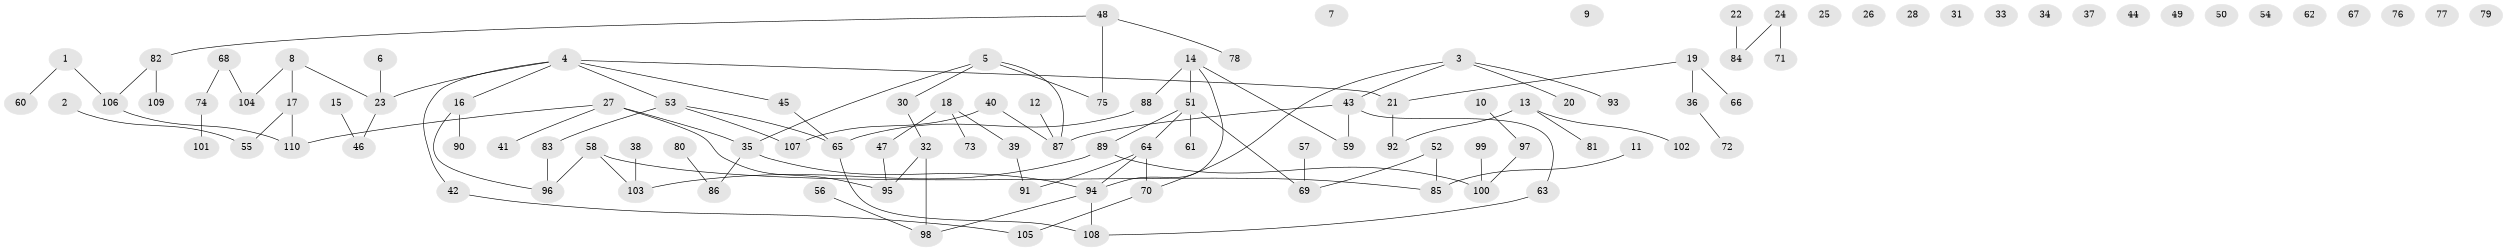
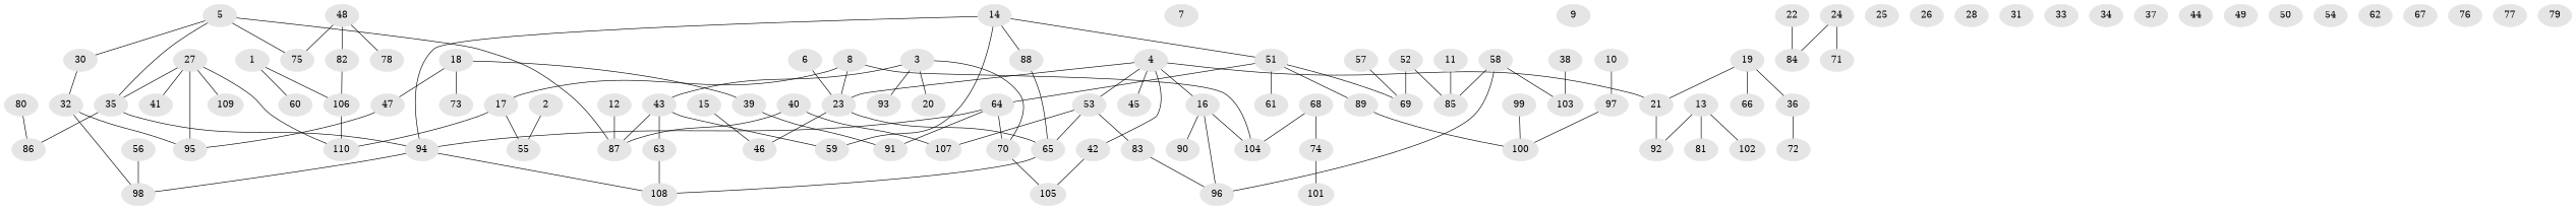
  graph {
    node [color=gray90 style=filled]
    1
    60
    106
    110
    2
    55
    3
    20
    43
    70
    93
    87
    59
    63
    105
    4
    16
    21
    23
    42
    45
    53
    104
    90
    96
    92
    65
    46
    107
    83
    5
    30
    35
    75
    32
    94
    86
    6
    7
    8
    17
    9
    10
    97
    100
    11
    85
    12
    13
    81
    102
    14
    51
    88
    61
    64
    69
    89
    108
    98
    15
    18
    39
    47
    73
    91
    95
    19
    36
    66
    72
    22
    84
    24
    71
    25
    26
    27
    41
    109
    28
    31
    33
    34
    37
    38
    103
    40
    44
    48
    78
    82
    49
    50
    52
    54
    56
    57
    58
    62
    67
    68
    74
    101
    76
    77
    79
    80
    99
    1 -- 60
    1 -- 106
    106 -- 110
    2 -- 55
    3 -- 20
    3 -- 43
    3 -- 70
    3 -- 93
    43 -- 87
    43 -- 59
    43 -- 63
    70 -- 105
    63 -- 108
    4 -- 16
    4 -- 21
    4 -- 23
    4 -- 42
    4 -- 45
    4 -- 53
+   16 -- 104
    16 -- 90
    16 -- 96
    21 -- 92
-   45 -- 65
+   23 -- 65
    23 -- 46
    42 -- 105
    53 -- 65
    53 -- 107
    53 -- 83
    65 -- 108
    83 -- 96
    5 -- 87
    5 -- 30
    5 -- 35
    5 -- 75
    30 -- 32
    35 -- 94
    35 -- 86
    32 -- 98
    32 -- 95
    94 -- 108
    94 -- 98
    6 -- 23
    8 -- 23
    8 -- 104
    8 -- 17
    17 -- 110
    17 -- 55
    10 -- 97
    97 -- 100
    11 -- 85
    12 -- 87
    13 -- 92
    13 -- 81
    13 -- 102
    14 -- 59
    14 -- 94
    14 -- 51
    14 -- 88
    51 -- 61
    51 -- 64
    51 -- 69
    51 -- 89
    88 -- 65
    64 -- 70
    64 -- 94
    64 -- 91
    89 -- 100
-   89 -- 103
    15 -- 46
    18 -- 39
    18 -- 47
    18 -- 73
    39 -- 91
    47 -- 95
    19 -- 21
    19 -- 36
    19 -- 66
    36 -- 72
    22 -- 84
    24 -- 84
    24 -- 71
    27 -- 110
    27 -- 35
    27 -- 95
    27 -- 41
-   82 -- 109
+   27 -- 109
    38 -- 103
    40 -- 87
    40 -- 107
    48 -- 75
    48 -- 78
    48 -- 82
    82 -- 106
    52 -- 85
    52 -- 69
    56 -- 98
    57 -- 69
    58 -- 96
    58 -- 85
    58 -- 103
    68 -- 104
    68 -- 74
    74 -- 101
    80 -- 86
    99 -- 100
  }
